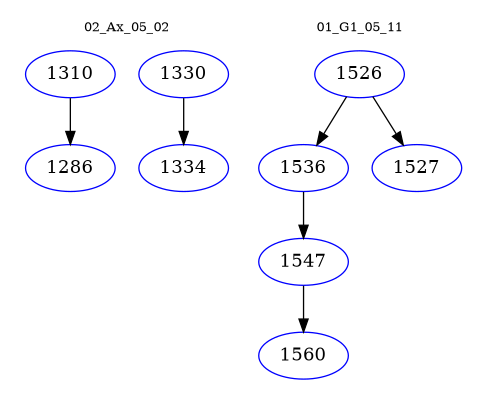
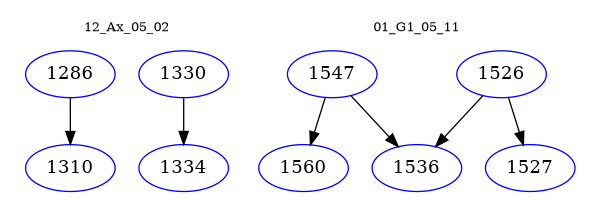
  digraph {
    node [color=blue]
    edge [color=black]
    n1 [label=1330]
    n2 [label=1310]
    n3 [label=1334]
    n4 [label=1286]
    n5 [label=1536]
    n6 [label=1526]
    n7 [label=1547]
    n8 [label=1527]
    n9 [label=1560]
    subgraph cluster_1 {
      color=white
      fontsize=10
-     label="02_Ax_05_02"
+     label="12_Ax_05_02"
      n1
      n2
      n3
      n4
    }
    subgraph cluster_2 {
      color=white
      fontsize=10
      label="01_G1_05_11"
      n5
      n6
      n7
      n8
      n9
    }
    n1 -> n3
-   n2 -> n4
-   n5 -> n7
+   n4 -> n2
+   n7 -> n5
    n6 -> n5
    n6 -> n8
    n7 -> n9
  }
